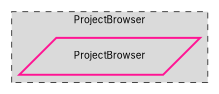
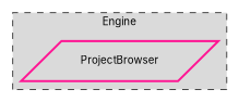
  digraph {
    compound=true
    fontname=Inter
    n1 [color=deeppink fillcolor="#dadada" fontname=Inter fontsize=10 height=0.2 label=ProjectBrowser shape=parallelogram style="filled,bold" width=0.4]
    subgraph cluster_1 {
      bgcolor="#dadada"
      fontsize=10
-     label=ProjectBrowser
+     label=Engine
      pencolor=grey25
      style="filled,dashed"
      n1
    }
  }
